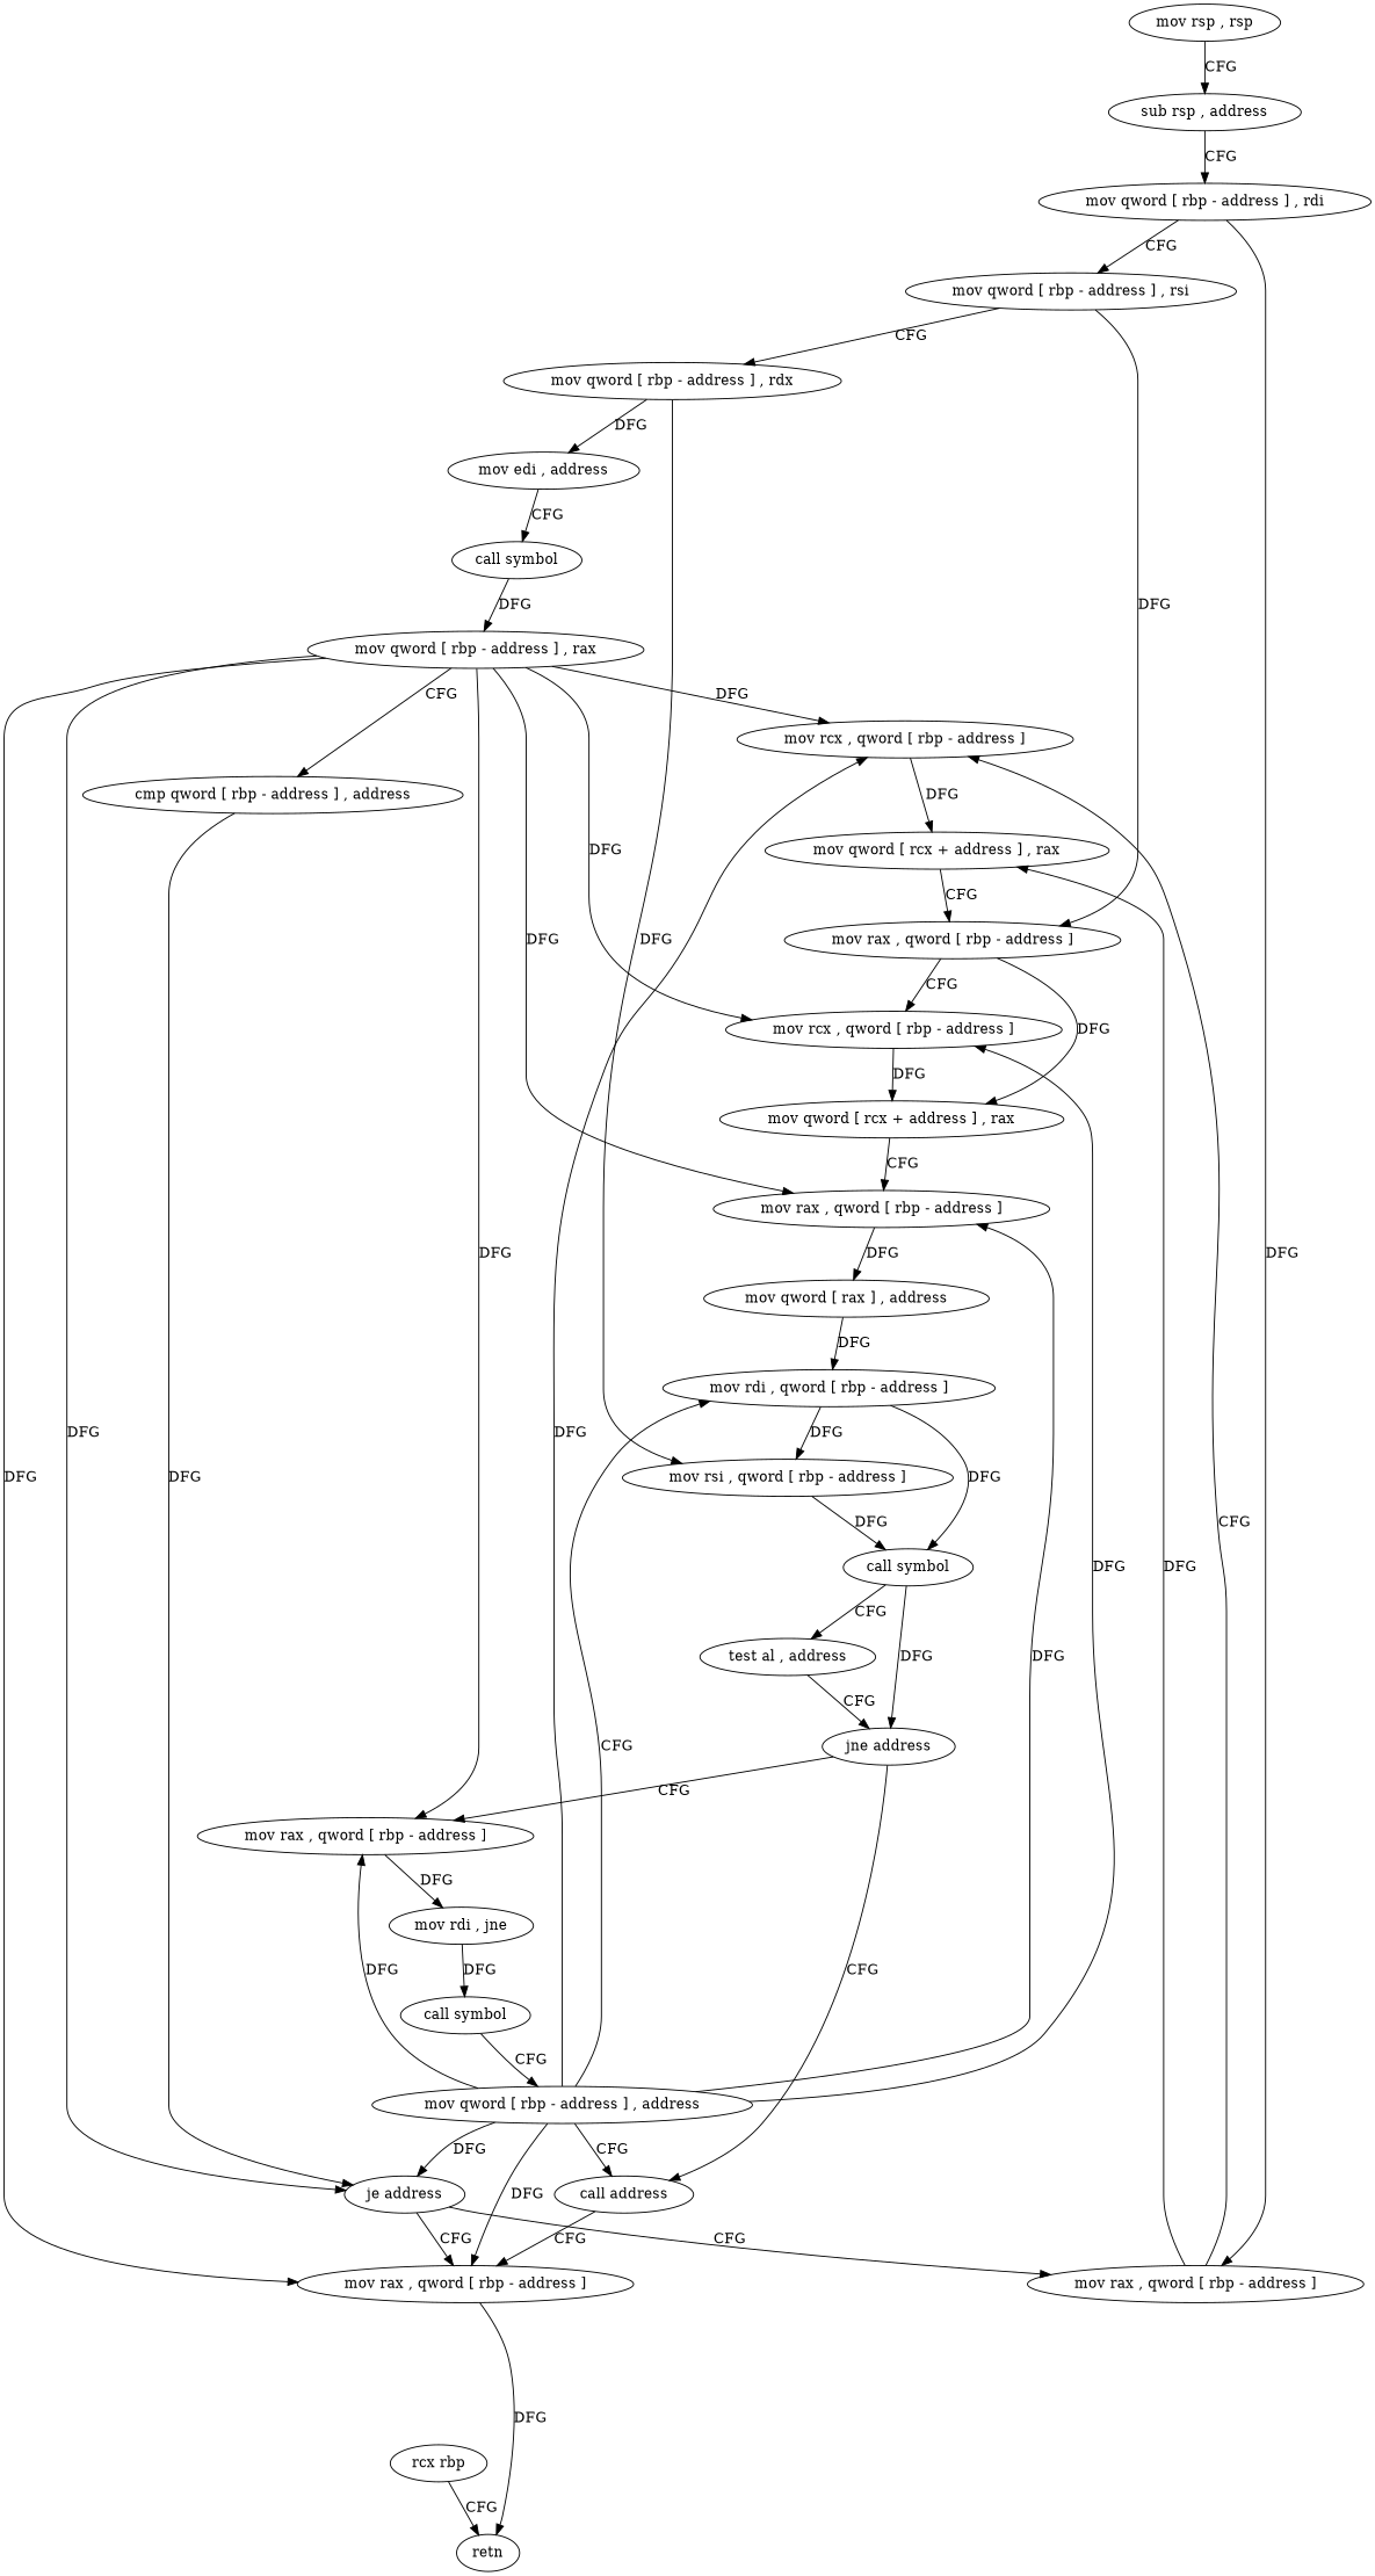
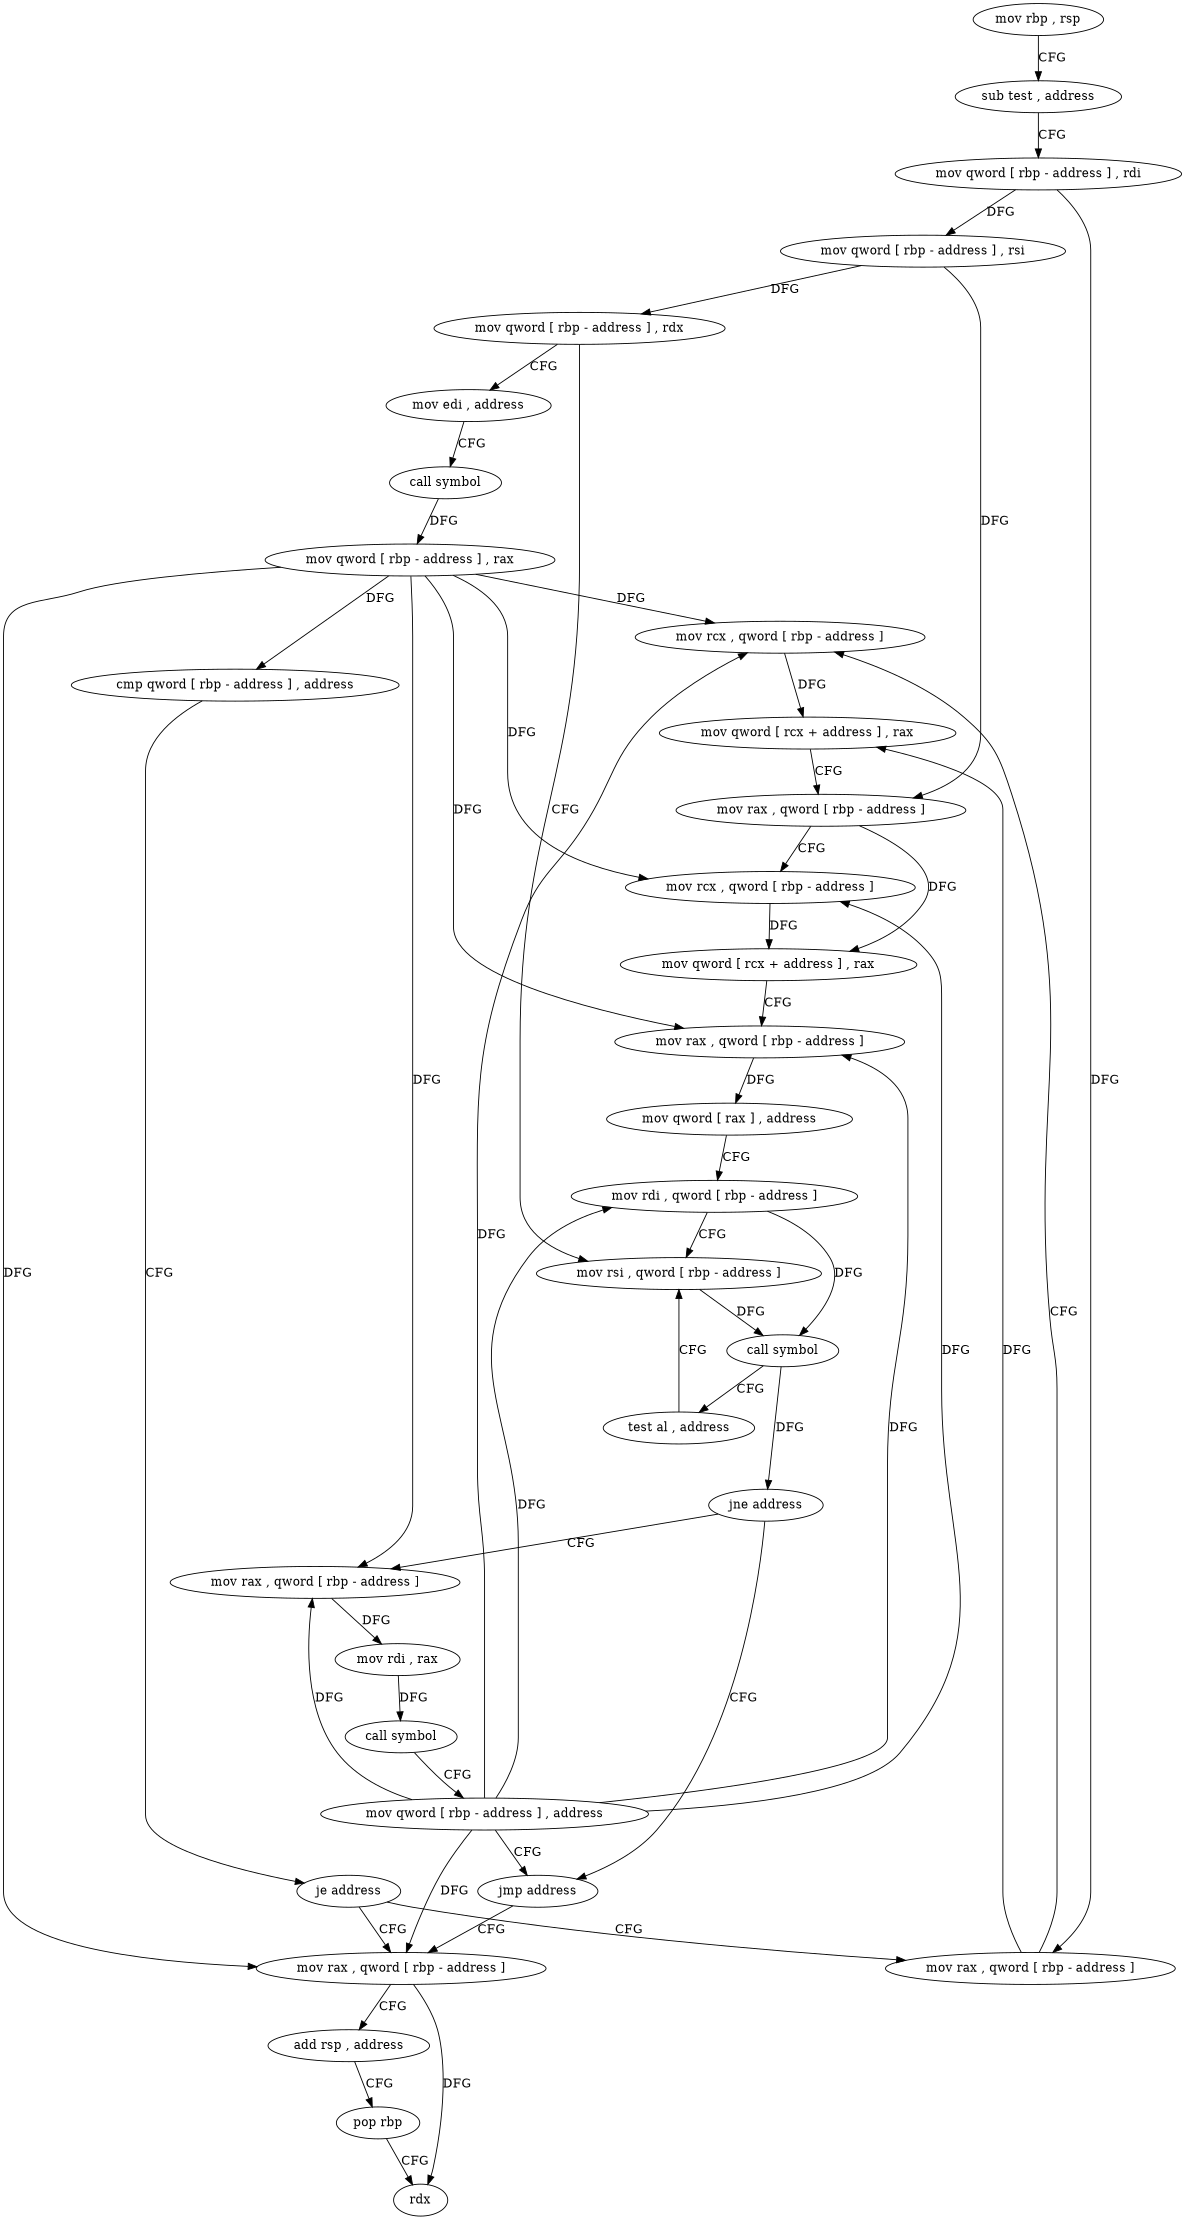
  digraph {
-   n1 [label="mov rsp , rsp"]
-   n2 [label="sub rsp , address"]
+   n1 [label="mov rbp , rsp"]
+   n2 [label="sub test , address"]
    n3 [label="mov qword [ rbp - address ] , rdi"]
    n4 [label="mov qword [ rbp - address ] , rsi"]
    n5 [label="mov rax , qword [ rbp - address ]"]
    n6 [label="mov qword [ rbp - address ] , rdx"]
    n7 [label="mov rax , qword [ rbp - address ]"]
    n8 [label="mov rcx , qword [ rbp - address ]"]
    n9 [label="mov qword [ rcx + address ] , rax"]
    n10 [label="mov edi , address"]
    n11 [label="mov rsi , qword [ rbp - address ]"]
    n12 [label="mov rcx , qword [ rbp - address ]"]
    n13 [label="mov qword [ rcx + address ] , rax"]
    n14 [label="call symbol"]
    n15 [label="call symbol"]
    n16 [label="mov qword [ rbp - address ] , rax"]
    n17 [label="cmp qword [ rbp - address ] , address"]
    n18 [label="je address"]
    n19 [label="mov rax , qword [ rbp - address ]"]
    n20 [label="mov rax , qword [ rbp - address ]"]
    n21 [label="mov rax , qword [ rbp - address ]"]
-   n23 [label=retn]
+   n22 [label="add rsp , address"]
+   n23 [label=rdx]
    n24 [label="mov qword [ rax ] , address"]
    n25 [label="mov rdi , qword [ rbp - address ]"]
-   n26 [label="mov rdi , jne"]
-   n27 [label="rcx rbp"]
+   n26 [label="mov rdi , rax"]
+   n27 [label="pop rbp"]
    n28 [label="test al , address"]
    n29 [label="jne address"]
-   n30 [label="call address"]
+   n30 [label="jmp address"]
    n31 [label="call symbol"]
    n32 [label="mov qword [ rbp - address ] , address"]
    n1 -> n2 [label=CFG]
    n2 -> n3 [label=CFG]
-   n3 -> n4 [label=CFG]
+   n3 -> n4 [label=DFG]
    n3 -> n5 [label=DFG]
-   n4 -> n6 [label=CFG]
+   n4 -> n6 [label=DFG]
    n4 -> n7 [label=DFG]
    n5 -> n8 [label=CFG]
    n5 -> n9 [label=DFG]
-   n6 -> n10 [label=DFG]
-   n6 -> n11 [label=DFG]
+   n6 -> n10 [label=CFG]
+   n6 -> n11 [label=CFG]
    n7 -> n12 [label=CFG]
    n7 -> n13 [label=DFG]
    n8 -> n9 [label=DFG]
    n9 -> n7 [label=CFG]
    n10 -> n14 [label=CFG]
    n11 -> n15 [label=DFG]
    n12 -> n13 [label=DFG]
    n13 -> n20 [label=CFG]
    n14 -> n16 [label=DFG]
    n15 -> n28 [label=CFG]
    n15 -> n29 [label=DFG]
    n16 -> n8 [label=DFG]
    n16 -> n12 [label=DFG]
-   n16 -> n17 [label=CFG]
-   n16 -> n18 [label=DFG]
+   n16 -> n17 [label=DFG]
    n16 -> n19 [label=DFG]
    n16 -> n20 [label=DFG]
    n16 -> n21 [label=DFG]
-   n17 -> n18 [label=DFG]
+   n17 -> n18 [label=CFG]
    n18 -> n5 [label=CFG]
    n18 -> n19 [label=CFG]
+   n19 -> n22 [label=CFG]
    n19 -> n23 [label=DFG]
    n20 -> n24 [label=DFG]
    n21 -> n26 [label=DFG]
-   n24 -> n25 [label=DFG]
-   n25 -> n11 [label=DFG]
+   n22 -> n27 [label=CFG]
+   n24 -> n25 [label=CFG]
+   n25 -> n11 [label=CFG]
    n25 -> n15 [label=DFG]
    n26 -> n31 [label=DFG]
    n27 -> n23 [label=CFG]
-   n28 -> n29 [label=CFG]
+   n28 -> n11 [label=CFG]
    n29 -> n21 [label=CFG]
    n29 -> n30 [label=CFG]
    n30 -> n19 [label=CFG]
    n31 -> n32 [label=CFG]
    n32 -> n8 [label=DFG]
    n32 -> n12 [label=DFG]
-   n32 -> n18 [label=DFG]
    n32 -> n19 [label=DFG]
    n32 -> n20 [label=DFG]
    n32 -> n21 [label=DFG]
-   n32 -> n25 [label=CFG]
+   n32 -> n25 [label=DFG]
    n32 -> n30 [label=CFG]
  }
